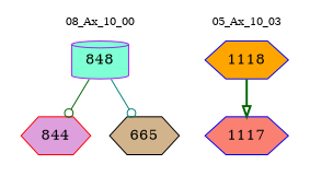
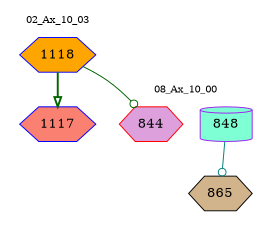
  digraph {
    node [color=blue shape=hexagon style=filled]
    edge [arrowhead=odot color=darkgreen style=solid]
    n1 [color=purple fillcolor=aquamarine label=848 shape=cylinder]
    n2 [color=red fillcolor=plum label=844]
-   n3 [color=black fillcolor=tan label=665]
+   n3 [color=black fillcolor=tan label=865]
    n4 [fillcolor=orange label=1118]
    n5 [fillcolor=salmon label=1117]
    subgraph cluster_1 {
      color=white
      fontsize=10
      label="08_Ax_10_00"
      n1
      n2
      n3
    }
    subgraph cluster_2 {
      color=white
      fontsize=10
-     label="05_Ax_10_03"
+     label="02_Ax_10_03"
      n4
      n5
    }
-   n1 -> n2
+   n4 -> n2
    n1 -> n3 [color=teal]
    n4 -> n5 [arrowhead=onormal style=bold]
  }
